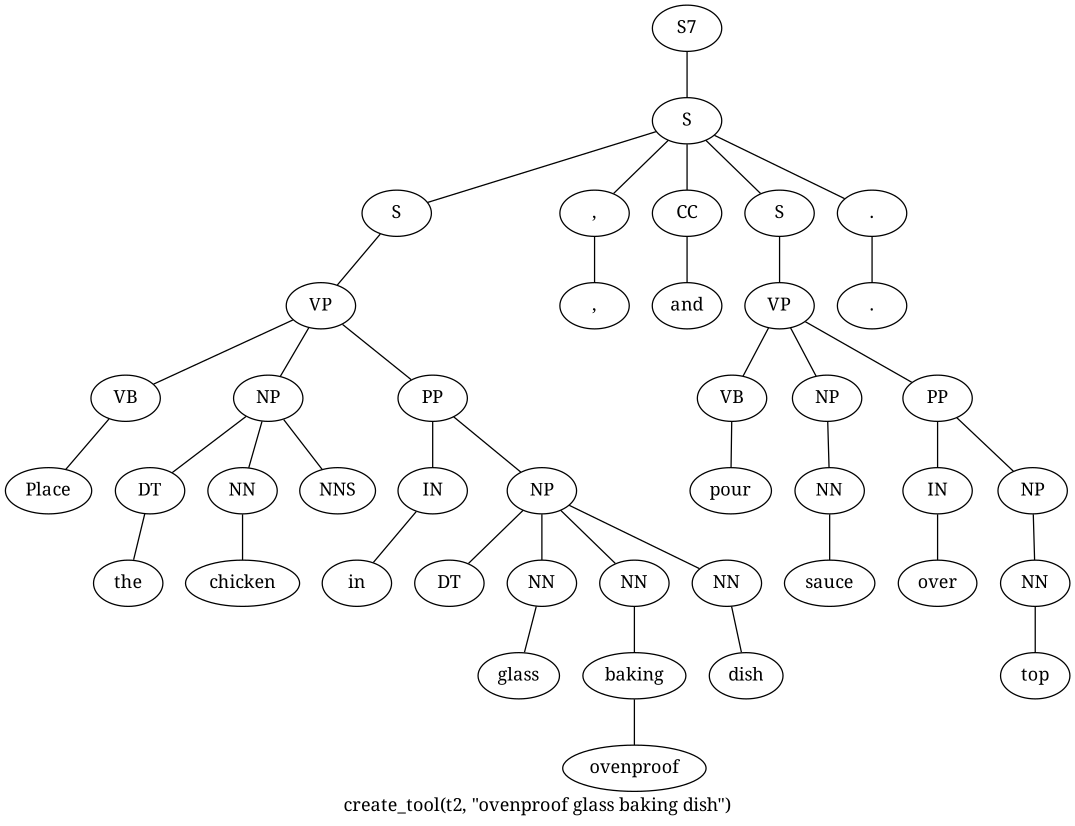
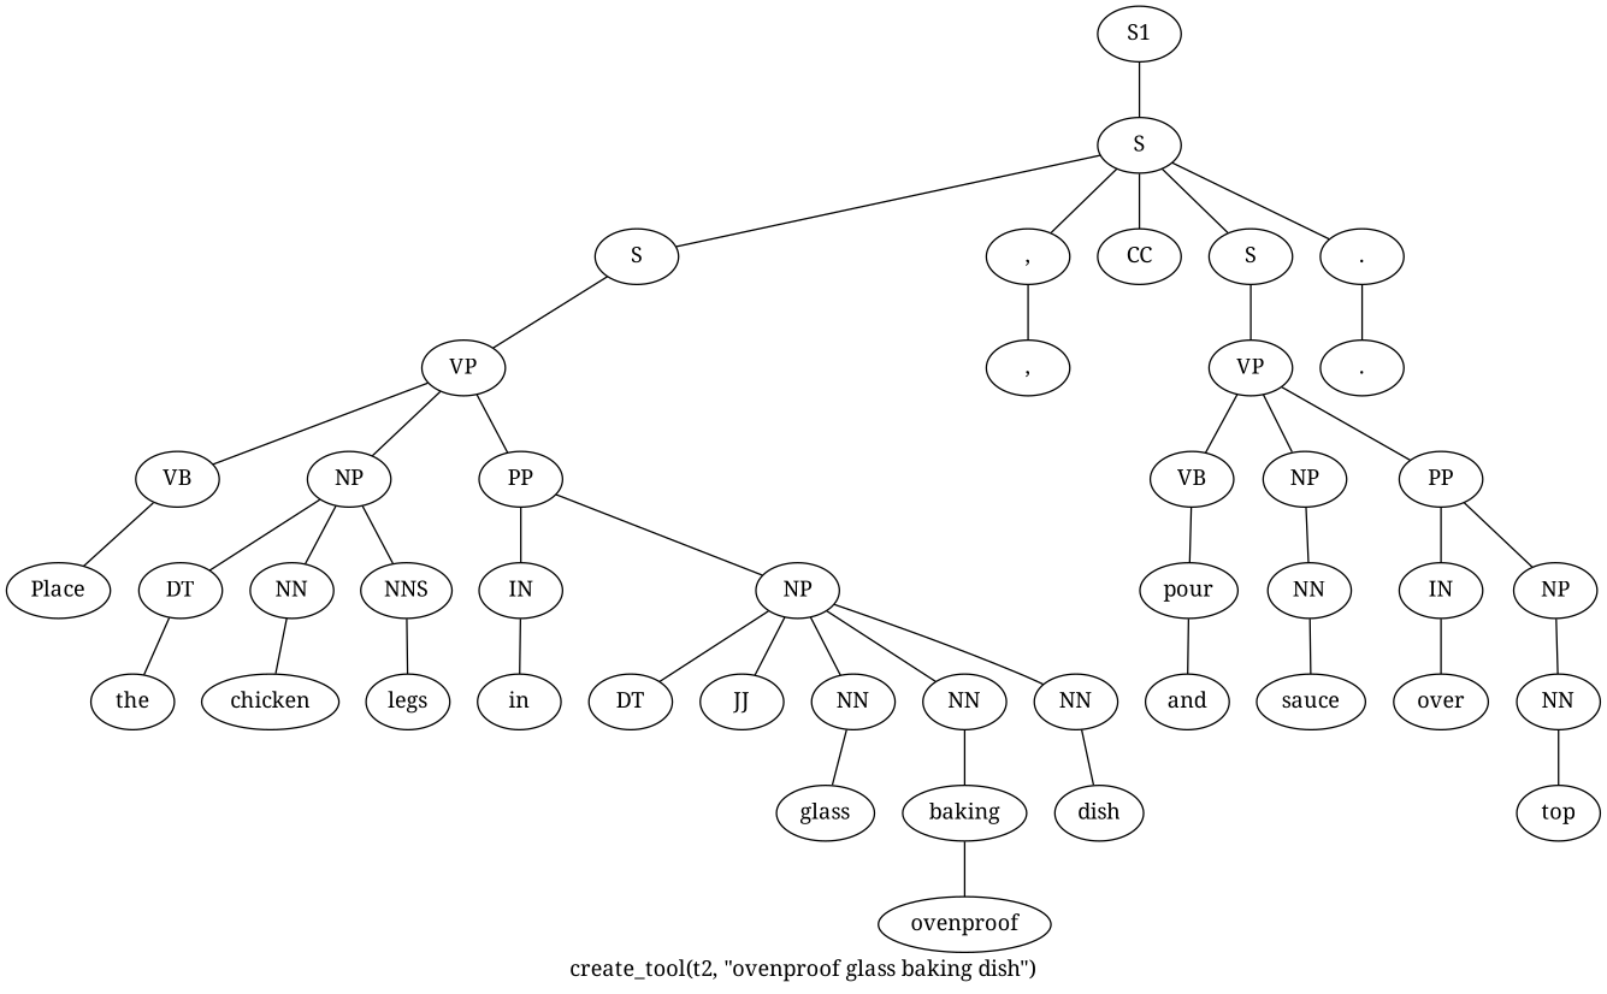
  graph {
    fontname="Noto Serif"
    label="create_tool(t2, \"ovenproof glass baking dish\")"
    node [fontname="Noto Serif"]
    edge [fontname="Noto Serif"]
-   n1 [label=S7]
+   n1 [label=S1]
    n2 [label=S]
    n3 [label=S]
    n4 [label=","]
    n5 [label=CC]
    n6 [label=S]
    n7 [label="."]
    n8 [label=VP]
    n9 [label=","]
    n10 [label=and]
    n11 [label=VP]
    n12 [label="."]
    n13 [label=VB]
    n14 [label=NP]
    n15 [label=PP]
    n16 [label=Place]
    n17 [label=DT]
    n18 [label=NN]
    n19 [label=NNS]
    n20 [label=IN]
    n21 [label=NP]
    n22 [label=the]
    n23 [label=chicken]
+   n24 [label=legs]
    n25 [label=in]
    n26 [label=DT]
+   n27 [label=JJ]
    n28 [label=NN]
    n29 [label=NN]
    n30 [label=NN]
    n31 [label=glass]
    n32 [label=baking]
    n33 [label=dish]
    n34 [label=ovenproof]
    n35 [label=VB]
    n36 [label=NP]
    n37 [label=PP]
    n38 [label=pour]
    n39 [label=NN]
    n40 [label=IN]
    n41 [label=NP]
    n42 [label=sauce]
    n43 [label=over]
    n44 [label=NN]
    n45 [label=top]
    n1 -- n2
    n2 -- n3
    n2 -- n4
    n2 -- n5
    n2 -- n6
    n2 -- n7
    n3 -- n8
    n4 -- n9
-   n5 -- n10
+   n38 -- n10
    n6 -- n11
    n7 -- n12
    n8 -- n13
    n8 -- n14
    n8 -- n15
    n11 -- n35
    n11 -- n36
    n11 -- n37
    n13 -- n16
    n14 -- n17
    n14 -- n18
    n14 -- n19
    n15 -- n20
    n15 -- n21
    n17 -- n22
    n18 -- n23
+   n19 -- n24
    n20 -- n25
    n21 -- n26
+   n21 -- n27
    n21 -- n28
    n21 -- n29
    n21 -- n30
    n28 -- n31
    n29 -- n32
    n30 -- n33
    n32 -- n34
    n35 -- n38
    n36 -- n39
    n37 -- n40
    n37 -- n41
    n39 -- n42
    n40 -- n43
    n41 -- n44
    n44 -- n45
  }
